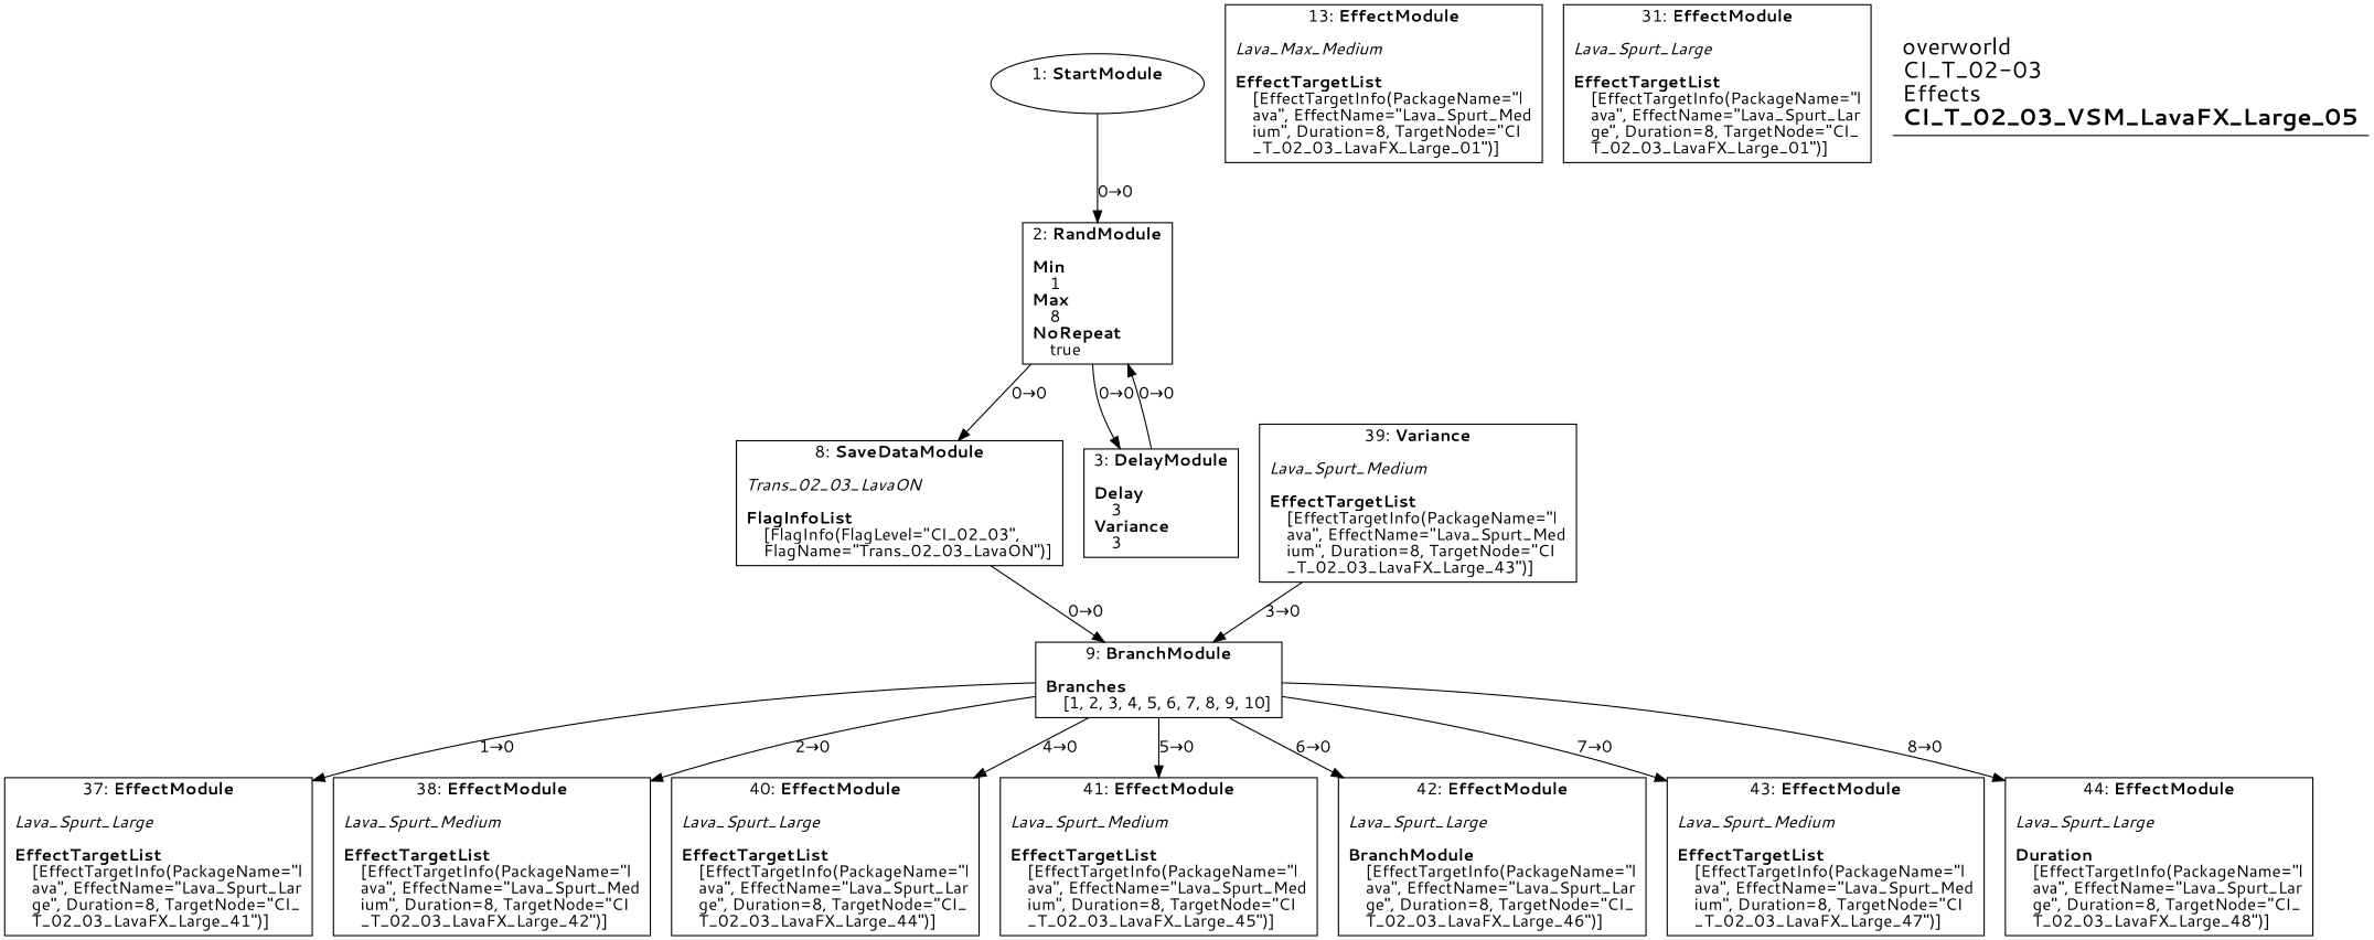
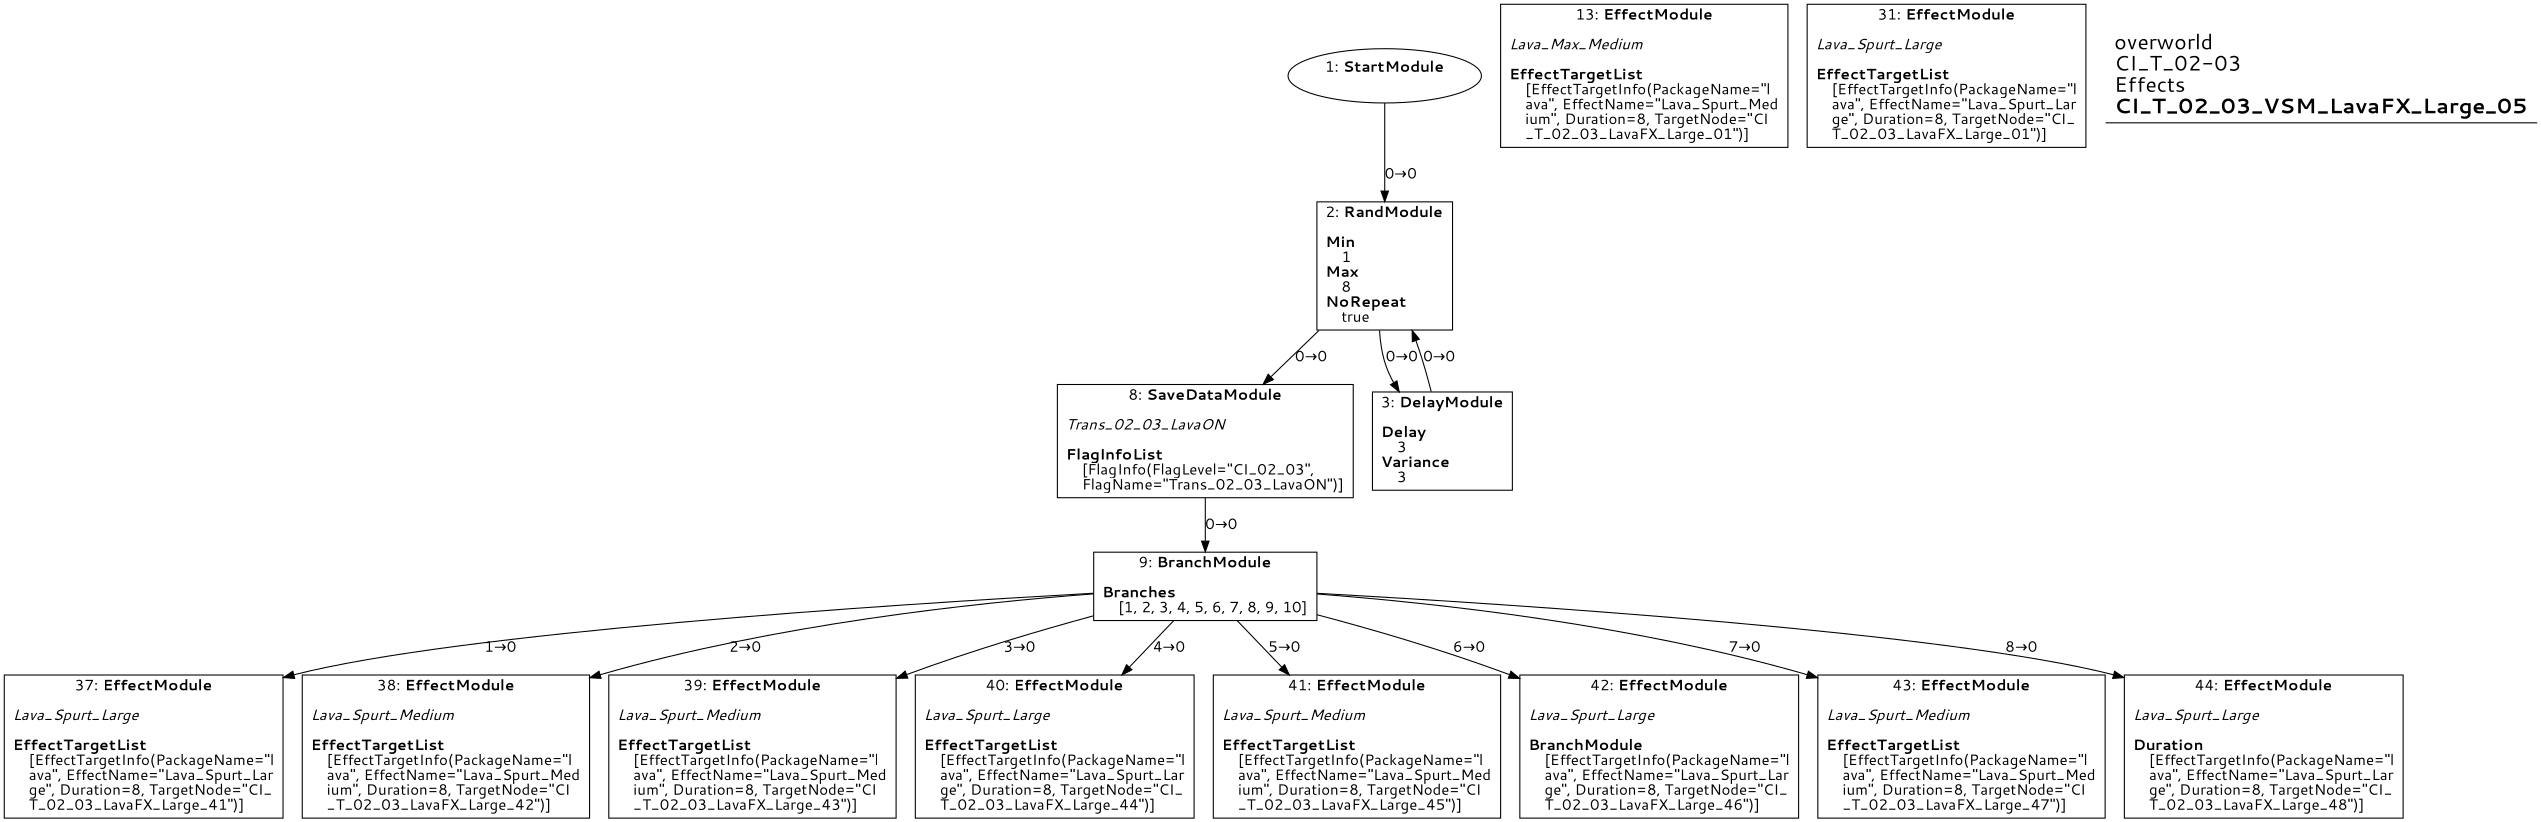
  digraph {
    fontname="Segoe UI"
    splines=spline
    node [fontname="Segoe UI" shape=box]
    edge [fontname="Segoe UI"]
    n1 [label=<1: <b>StartModule</b><br/><br/>> shape=oval]
    n2 [label=<2: <b>RandModule</b><br/><br/><b>Min</b><br align="left"/>    1<br align="left"/><b>Max</b><br align="left"/>    8<br align="left"/><b>NoRepeat</b><br align="left"/>    true<br align="left"/>>]
    n3 [label=<8: <b>SaveDataModule</b><br/><br/><i>Trans_02_03_LavaON<br align="left"/></i><br align="left"/><b>FlagInfoList</b><br align="left"/>    [FlagInfo(FlagLevel=&quot;CI_02_03&quot;, <br align="left"/>    FlagName=&quot;Trans_02_03_LavaON&quot;)]<br align="left"/>>]
    n4 [label=<3: <b>DelayModule</b><br/><br/><b>Delay</b><br align="left"/>    3<br align="left"/><b>Variance</b><br align="left"/>    3<br align="left"/>>]
    n5 [label=<9: <b>BranchModule</b><br/><br/><b>Branches</b><br align="left"/>    [1, 2, 3, 4, 5, 6, 7, 8, 9, 10]<br align="left"/>>]
    n6 [label=<37: <b>EffectModule</b><br/><br/><i>Lava_Spurt_Large<br align="left"/></i><br align="left"/><b>EffectTargetList</b><br align="left"/>    [EffectTargetInfo(PackageName=&quot;l<br align="left"/>    ava&quot;, EffectName=&quot;Lava_Spurt_Lar<br align="left"/>    ge&quot;, Duration=8, TargetNode=&quot;CI_<br align="left"/>    T_02_03_LavaFX_Large_41&quot;)]<br align="left"/>>]
    n7 [label=<38: <b>EffectModule</b><br/><br/><i>Lava_Spurt_Medium<br align="left"/></i><br align="left"/><b>EffectTargetList</b><br align="left"/>    [EffectTargetInfo(PackageName=&quot;l<br align="left"/>    ava&quot;, EffectName=&quot;Lava_Spurt_Med<br align="left"/>    ium&quot;, Duration=8, TargetNode=&quot;CI<br align="left"/>    _T_02_03_LavaFX_Large_42&quot;)]<br align="left"/>>]
-   n8 [label=<39: <b>Variance</b><br/><br/><i>Lava_Spurt_Medium<br align="left"/></i><br align="left"/><b>EffectTargetList</b><br align="left"/>    [EffectTargetInfo(PackageName=&quot;l<br align="left"/>    ava&quot;, EffectName=&quot;Lava_Spurt_Med<br align="left"/>    ium&quot;, Duration=8, TargetNode=&quot;CI<br align="left"/>    _T_02_03_LavaFX_Large_43&quot;)]<br align="left"/>>]
+   n8 [label=<39: <b>EffectModule</b><br/><br/><i>Lava_Spurt_Medium<br align="left"/></i><br align="left"/><b>EffectTargetList</b><br align="left"/>    [EffectTargetInfo(PackageName=&quot;l<br align="left"/>    ava&quot;, EffectName=&quot;Lava_Spurt_Med<br align="left"/>    ium&quot;, Duration=8, TargetNode=&quot;CI<br align="left"/>    _T_02_03_LavaFX_Large_43&quot;)]<br align="left"/>>]
    n9 [label=<40: <b>EffectModule</b><br/><br/><i>Lava_Spurt_Large<br align="left"/></i><br align="left"/><b>EffectTargetList</b><br align="left"/>    [EffectTargetInfo(PackageName=&quot;l<br align="left"/>    ava&quot;, EffectName=&quot;Lava_Spurt_Lar<br align="left"/>    ge&quot;, Duration=8, TargetNode=&quot;CI_<br align="left"/>    T_02_03_LavaFX_Large_44&quot;)]<br align="left"/>>]
    n10 [label=<41: <b>EffectModule</b><br/><br/><i>Lava_Spurt_Medium<br align="left"/></i><br align="left"/><b>EffectTargetList</b><br align="left"/>    [EffectTargetInfo(PackageName=&quot;l<br align="left"/>    ava&quot;, EffectName=&quot;Lava_Spurt_Med<br align="left"/>    ium&quot;, Duration=8, TargetNode=&quot;CI<br align="left"/>    _T_02_03_LavaFX_Large_45&quot;)]<br align="left"/>>]
    n11 [label=<42: <b>EffectModule</b><br/><br/><i>Lava_Spurt_Large<br align="left"/></i><br align="left"/><b>BranchModule</b><br align="left"/>    [EffectTargetInfo(PackageName=&quot;l<br align="left"/>    ava&quot;, EffectName=&quot;Lava_Spurt_Lar<br align="left"/>    ge&quot;, Duration=8, TargetNode=&quot;CI_<br align="left"/>    T_02_03_LavaFX_Large_46&quot;)]<br align="left"/>>]
    n12 [label=<43: <b>EffectModule</b><br/><br/><i>Lava_Spurt_Medium<br align="left"/></i><br align="left"/><b>EffectTargetList</b><br align="left"/>    [EffectTargetInfo(PackageName=&quot;l<br align="left"/>    ava&quot;, EffectName=&quot;Lava_Spurt_Med<br align="left"/>    ium&quot;, Duration=8, TargetNode=&quot;CI<br align="left"/>    _T_02_03_LavaFX_Large_47&quot;)]<br align="left"/>>]
    n13 [label=<44: <b>EffectModule</b><br/><br/><i>Lava_Spurt_Large<br align="left"/></i><br align="left"/><b>Duration</b><br align="left"/>    [EffectTargetInfo(PackageName=&quot;l<br align="left"/>    ava&quot;, EffectName=&quot;Lava_Spurt_Lar<br align="left"/>    ge&quot;, Duration=8, TargetNode=&quot;CI_<br align="left"/>    T_02_03_LavaFX_Large_48&quot;)]<br align="left"/>>]
    n14 [label=<13: <b>EffectModule</b><br/><br/><i>Lava_Max_Medium<br align="left"/></i><br align="left"/><b>EffectTargetList</b><br align="left"/>    [EffectTargetInfo(PackageName=&quot;l<br align="left"/>    ava&quot;, EffectName=&quot;Lava_Spurt_Med<br align="left"/>    ium&quot;, Duration=8, TargetNode=&quot;CI<br align="left"/>    _T_02_03_LavaFX_Large_01&quot;)]<br align="left"/>>]
    n15 [label=<31: <b>EffectModule</b><br/><br/><i>Lava_Spurt_Large<br align="left"/></i><br align="left"/><b>EffectTargetList</b><br align="left"/>    [EffectTargetInfo(PackageName=&quot;l<br align="left"/>    ava&quot;, EffectName=&quot;Lava_Spurt_Lar<br align="left"/>    ge&quot;, Duration=8, TargetNode=&quot;CI_<br align="left"/>    T_02_03_LavaFX_Large_01&quot;)]<br align="left"/>>]
    n16 [label=<<font point-size="20">overworld<br align="left"/>CI_T_02-03<br align="left"/>Effects<br align="left"/><b>CI_T_02_03_VSM_LavaFX_Large_05</b><br align="left"/></font>> shape=underline]
    n1 -> n2 [label="0→0"]
    n2 -> n3 [label="0→0"]
    n2 -> n4 [label="0→0"]
    n3 -> n5 [label="0→0"]
    n4 -> n2 [label="0→0"]
    n5 -> n6 [label="1→0"]
    n5 -> n7 [label="2→0"]
-   n8 -> n5 [label="3→0"]
+   n5 -> n8 [label="3→0"]
    n5 -> n9 [label="4→0"]
    n5 -> n10 [label="5→0"]
    n5 -> n11 [label="6→0"]
    n5 -> n12 [label="7→0"]
    n5 -> n13 [label="8→0"]
  }
